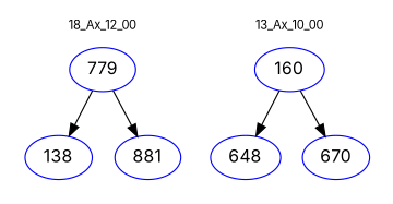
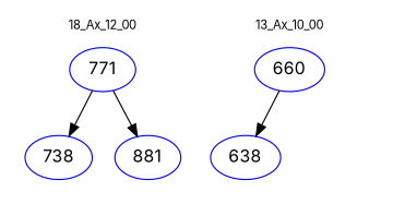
  digraph {
    fontname=Inter
    node [color=blue fontname=Inter]
    edge [color=black fontname=Inter]
-   n1 [label=779]
-   n2 [label=138]
+   n1 [label=771]
+   n2 [label=738]
    n3 [label=881]
-   n4 [label=160]
-   n5 [label=648]
-   n6 [label=670]
+   n4 [label=660]
+   n5 [label=638]
    subgraph cluster_1 {
      color=white
      fontsize=10
      label="18_Ax_12_00"
      n1
      n2
      n3
    }
    subgraph cluster_2 {
      color=white
      fontsize=10
      label="13_Ax_10_00"
      n4
      n5
-     n6
    }
    n1 -> n2
    n1 -> n3
    n4 -> n5
-   n4 -> n6
  }
